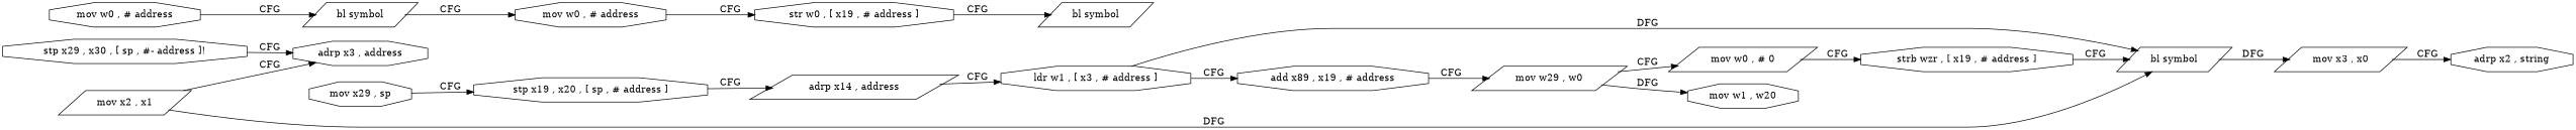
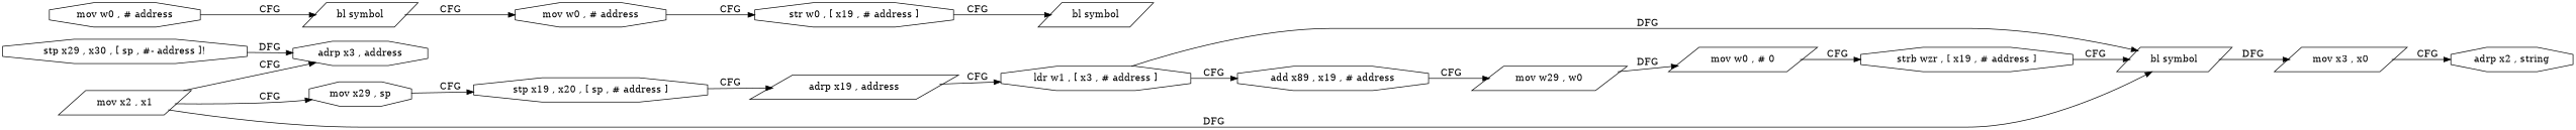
  digraph {
    rankdir=LR
    node [shape=octagon]
    n1 [label="stp x29 , x30 , [ sp , #- address ]!"]
    n2 [label="adrp x3 , address"]
    n3 [label="mov x2 , x1" shape=parallelogram]
    n4 [label="mov x29 , sp"]
    n5 [label="bl symbol" shape=parallelogram]
    n6 [label="stp x19 , x20 , [ sp , # address ]"]
    n7 [label="mov x3 , x0" shape=parallelogram]
-   n8 [label="adrp x14 , address" shape=parallelogram]
+   n8 [label="adrp x19 , address" shape=parallelogram]
    n9 [label="ldr w1 , [ x3 , # address ]"]
    n10 [label="add x89 , x19 , # address"]
    n11 [label="mov w29 , w0" shape=parallelogram]
    n12 [label="mov w0 , # 0" shape=parallelogram]
-   n13 [label="mov w1 , w20"]
    n14 [label="strb wzr , [ x19 , # address ]"]
    n15 [label="adrp x2 , string"]
    n16 [label="mov w0 , # address"]
    n17 [label="bl symbol" shape=parallelogram]
    n18 [label="mov w0 , # address"]
    n19 [label="str w0 , [ x19 , # address ]"]
    n20 [label="bl symbol" shape=parallelogram]
-   n1 -> n2 [label=CFG]
+   n1 -> n2 [label=DFG]
    n3 -> n2 [label=CFG]
+   n3 -> n4 [label=CFG]
    n3 -> n5 [label=DFG]
    n4 -> n6 [label=CFG]
    n5 -> n7 [label=DFG]
    n6 -> n8 [label=CFG]
    n7 -> n15 [label=CFG]
    n8 -> n9 [label=CFG]
    n9 -> n5 [label=DFG]
    n9 -> n10 [label=CFG]
    n10 -> n11 [label=CFG]
-   n11 -> n12 [label=CFG]
-   n11 -> n13 [label=DFG]
+   n11 -> n12 [label=DFG]
    n12 -> n14 [label=CFG]
    n14 -> n5 [label=CFG]
    n16 -> n17 [label=CFG]
    n17 -> n18 [label=CFG]
    n18 -> n19 [label=CFG]
    n19 -> n20 [label=CFG]
  }
